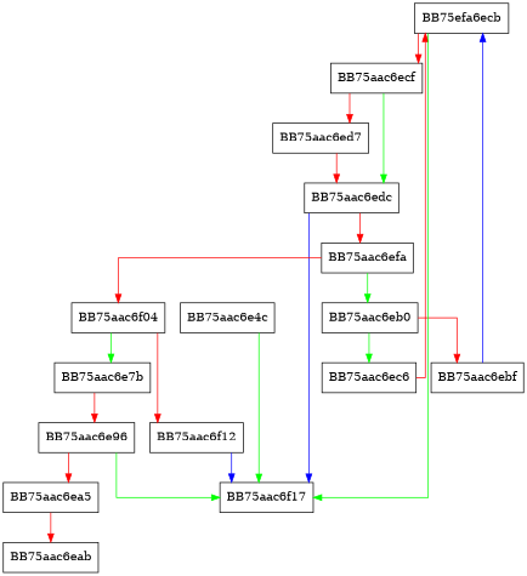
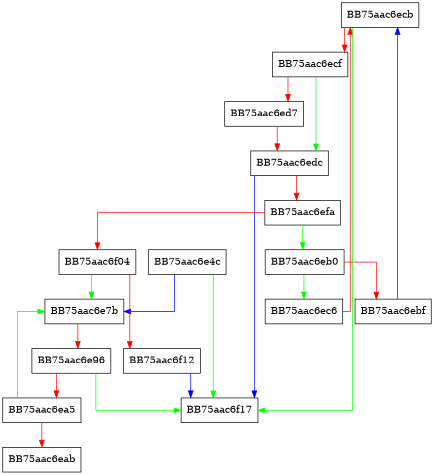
  digraph {
    splines=ortho
    node [shape=box]
    edge [color=red]
    BB75aac6e4c
    BB75aac6e7b
    BB75aac6f17
    BB75aac6e96
    BB75aac6ea5
    BB75aac6eab
    BB75aac6eb0
    BB75aac6ec6
    BB75aac6ebf
-   BB75aac6ecb [label=BB75efa6ecb]
+   BB75aac6ecb
    BB75aac6ecf
    BB75aac6edc
    BB75aac6ed7
    BB75aac6efa
    BB75aac6f04
    BB75aac6f12
+   BB75aac6e4c -> BB75aac6e7b [color=blue]
    BB75aac6e4c -> BB75aac6f17 [color=green]
    BB75aac6e7b -> BB75aac6e96
    BB75aac6e96 -> BB75aac6f17 [color=green]
    BB75aac6e96 -> BB75aac6ea5
+   BB75aac6ea5 -> BB75aac6e7b [color=green]
    BB75aac6ea5 -> BB75aac6eab
    BB75aac6eb0 -> BB75aac6ec6 [color=green]
    BB75aac6eb0 -> BB75aac6ebf
    BB75aac6ec6 -> BB75aac6ecb
    BB75aac6ebf -> BB75aac6ecb [color=blue]
    BB75aac6ecb -> BB75aac6f17 [color=green]
    BB75aac6ecb -> BB75aac6ecf
    BB75aac6ecf -> BB75aac6edc [color=green]
    BB75aac6ecf -> BB75aac6ed7
    BB75aac6edc -> BB75aac6f17 [color=blue]
    BB75aac6edc -> BB75aac6efa
    BB75aac6ed7 -> BB75aac6edc
    BB75aac6efa -> BB75aac6eb0 [color=green]
    BB75aac6efa -> BB75aac6f04
    BB75aac6f04 -> BB75aac6e7b [color=green]
    BB75aac6f04 -> BB75aac6f12
    BB75aac6f12 -> BB75aac6f17 [color=blue]
  }
